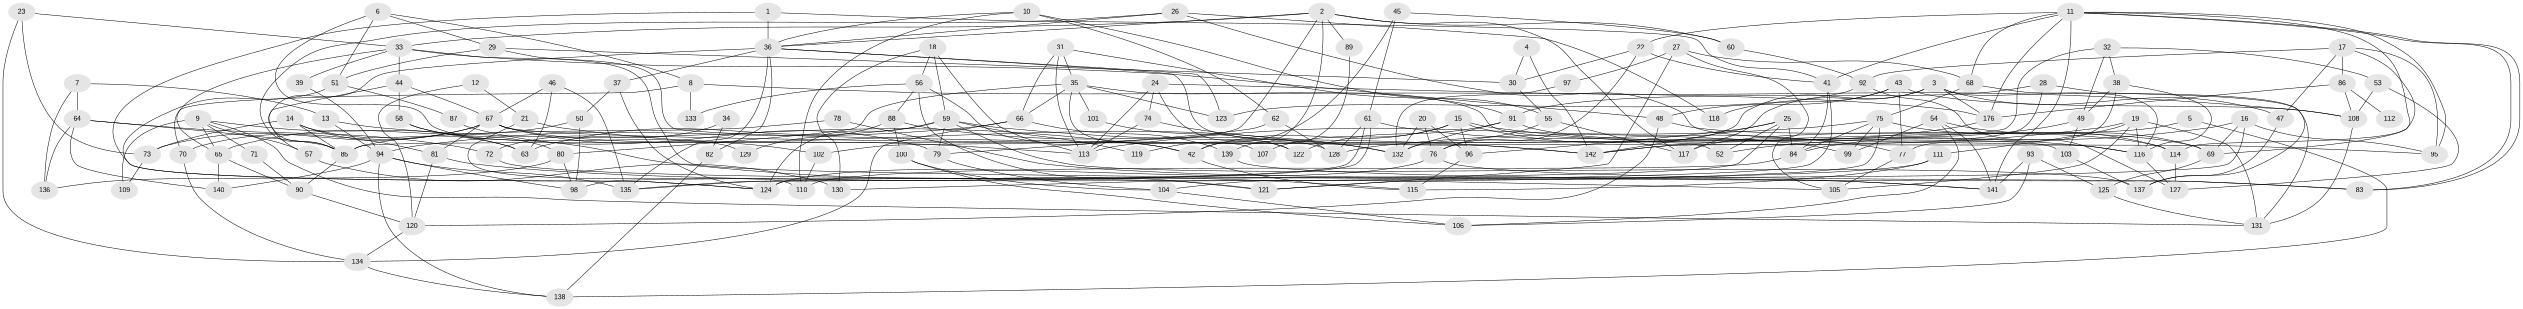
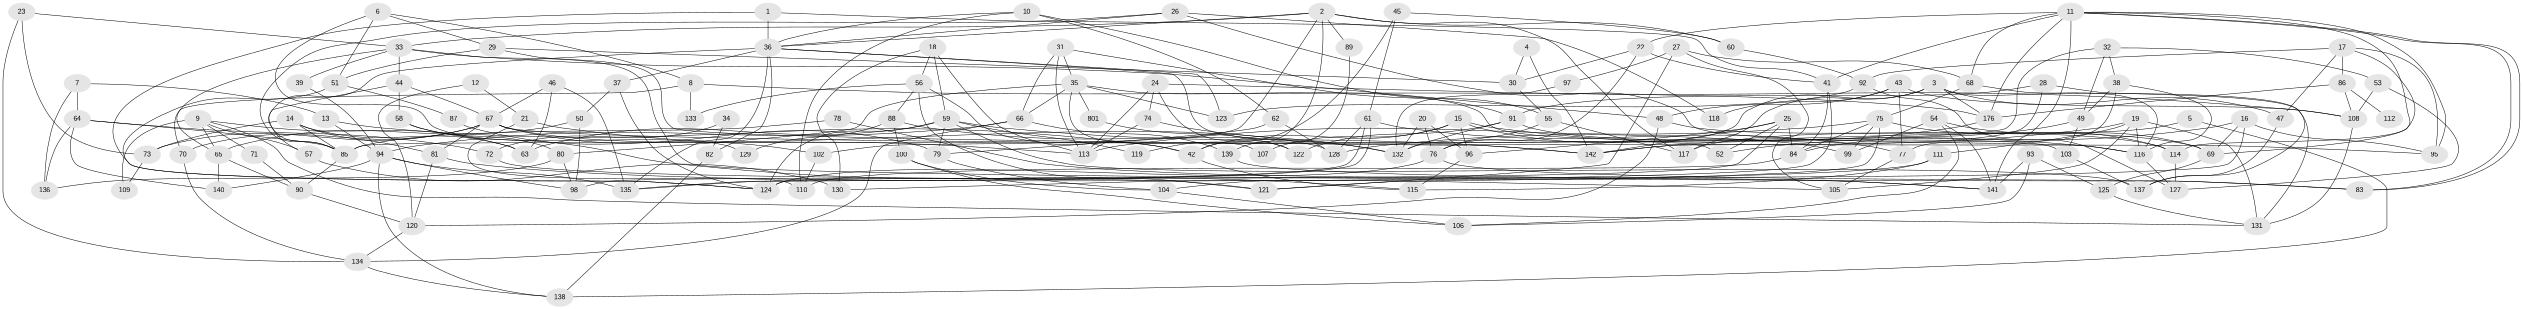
  graph {
    fontname="Liberation Sans"
    node [color=gray90 fontname="Liberation Sans" style=filled]
    edge [fontname="Liberation Sans"]
    1
    36
    41
    124
    85
    52
    82
    123
    37
    135
    84
    104
    2
    33
    42
    60
    89
    102
    117
    65
    83
    39
    44
    48
    115
    92
    139
    110
    3
    47
    116
    n32 [label=176]
    132
    137
    127
    142
    4
    30
    55
    5
    138
    6
    8
    29
    51
    129
    70
    133
    87
    7
    13
    64
    136
    94
    72
    140
    134
    9
    57
    63
    71
    109
    131
    130
    90
    10
    62
    76
    128
    79
    11
    22
    68
    95
    114
    141
    75
    12
    21
    120
    113
    98
    14
    73
    81
    105
    15
    96
    99
    107
    16
    69
    125
    17
    86
    108
    112
    18
    56
    59
    121
    88
    119
    19
    111
    20
    23
    24
    74
    122
    25
    26
    118
    27
    97
    28
    91
    31
    35
    66
    80
-   101
+   101 [label=801]
    103
    32
    38
    49
    53
    77
    58
    67
    34
    50
    106
    43
    45
    61
    46
    54
    100
    78
    93
    1 -- 36
    1 -- 41
    1 -- 124
    36 -- 85
    36 -- 52
    36 -- 82
    36 -- 123
    36 -- 37
    36 -- 135
    41 -- 84
    41 -- 104
    85 -- 90
    82 -- 138
    37 -- 124
    37 -- 50
    84 -- 110
    104 -- 106
    2 -- 36
    2 -- 33
    2 -- 42
    2 -- 60
    2 -- 89
    2 -- 102
    2 -- 117
    33 -- 65
    33 -- 83
    33 -- 39
    33 -- 44
    33 -- 48
    42 -- 115
    60 -- 92
    89 -- 139
    102 -- 110
    65 -- 140
    65 -- 90
    39 -- 94
    44 -- 57
    44 -- 58
    44 -- 67
    48 -- 120
    48 -- 69
    92 -- 123
    92 -- 127
    139 -- 141
    3 -- 117
    3 -- 47
    3 -- 116
    3 -- n32
    3 -- 132
    47 -- 137
    116 -- 127
    n32 -- 142
    4 -- 142
    4 -- 30
    30 -- 55
    55 -- 117
    55 -- 76
    5 -- 117
    5 -- 138
    6 -- 8
    6 -- 29
    6 -- 51
    6 -- 129
    8 -- n32
    8 -- 70
    8 -- 133
    29 -- 142
    29 -- 30
    29 -- 51
    51 -- 124
    51 -- 87
    70 -- 134
    87 -- 102
    7 -- 13
    7 -- 64
    7 -- 136
    13 -- 42
    13 -- 94
    64 -- 85
    64 -- 136
    64 -- 72
    64 -- 140
    94 -- 135
    94 -- 138
    94 -- 140
    94 -- 98
    72 -- 121
    134 -- 138
    9 -- 65
    9 -- 57
    9 -- 63
    9 -- 71
    9 -- 109
    9 -- 131
    57 -- 130
    71 -- 90
    90 -- 120
    10 -- 36
    10 -- 110
    10 -- 55
    10 -- 62
    62 -- 128
    62 -- 79
    76 -- 124
    76 -- 83
    79 -- 104
    11 -- 41
    11 -- 83
    11 -- 83
    11 -- n32
    11 -- 22
    11 -- 68
    11 -- 95
    11 -- 114
    11 -- 141
    22 -- 41
    22 -- 30
    22 -- 76
    68 -- 131
    68 -- 75
    114 -- 127
    75 -- 84
    75 -- 114
    75 -- 113
    75 -- 99
    75 -- 121
    12 -- 21
    12 -- 120
    21 -- 110
    21 -- 113
    120 -- 134
    14 -- 85
    14 -- 63
    14 -- 73
    14 -- 81
    73 -- 109
    81 -- 120
    81 -- 105
    15 -- 42
    15 -- 116
    15 -- 96
    15 -- 99
    15 -- 107
    96 -- 115
    16 -- 124
    16 -- 52
    16 -- 95
    16 -- 69
    69 -- 125
    125 -- 131
    17 -- 92
    17 -- 47
    17 -- 95
    17 -- 69
    17 -- 86
    86 -- n32
    86 -- 108
    86 -- 112
    108 -- 131
    18 -- 42
    18 -- 130
    18 -- 56
    18 -- 59
    56 -- 133
    56 -- 113
    56 -- 121
    56 -- 88
    59 -- 124
    59 -- 137
    59 -- 142
    59 -- 63
    59 -- 79
    59 -- 119
    88 -- 132
    88 -- 129
    88 -- 100
    19 -- 116
    19 -- 131
    19 -- 128
    19 -- 105
    19 -- 111
    111 -- 115
    111 -- 130
    20 -- 132
    20 -- 76
    20 -- 96
    23 -- 33
    23 -- 134
    23 -- 73
    24 -- 113
    24 -- 108
    24 -- 74
    24 -- 122
    74 -- 132
    74 -- 113
    25 -- 52
    25 -- 84
    25 -- 142
    25 -- 98
    25 -- 96
    26 -- 36
    26 -- 85
    26 -- 116
    26 -- 118
    27 -- 68
    27 -- 105
    27 -- 121
    27 -- 97
    97 -- 132
    28 -- 137
    28 -- 142
    28 -- 91
    91 -- 132
    91 -- 114
    91 -- 122
    31 -- 113
    31 -- 91
    31 -- 35
    31 -- 66
    35 -- 123
    35 -- 107
    35 -- 66
    35 -- 80
    35 -- 101
    35 -- 103
    66 -- 139
    66 -- 94
    66 -- 134
    80 -- 136
    80 -- 98
    101 -- 122
    103 -- 137
    32 -- 85
    32 -- 38
    32 -- 49
    32 -- 53
    38 -- 116
    38 -- 49
    38 -- 77
    49 -- 84
    49 -- 103
    53 -- 127
    53 -- 108
    77 -- 105
    58 -- 115
    58 -- 80
    67 -- 70
    67 -- 128
    67 -- 79
    67 -- 95
    67 -- 73
    67 -- 81
    34 -- 82
    34 -- 72
    50 -- 65
    50 -- 98
    43 -- 48
    43 -- 108
    43 -- 118
    43 -- 77
    45 -- 60
    45 -- 119
    45 -- 61
    61 -- 135
    61 -- 135
    61 -- 128
    61 -- 77
    46 -- 135
    46 -- 63
    46 -- 67
    54 -- 141
    54 -- 99
    54 -- 69
    54 -- 106
    100 -- 104
    100 -- 106
    78 -- 85
    78 -- 141
    93 -- 141
    93 -- 125
    93 -- 106
  }
